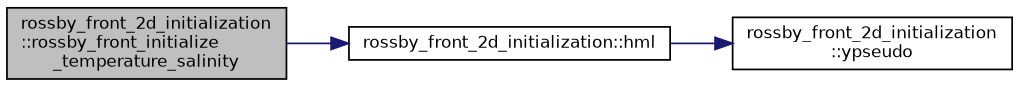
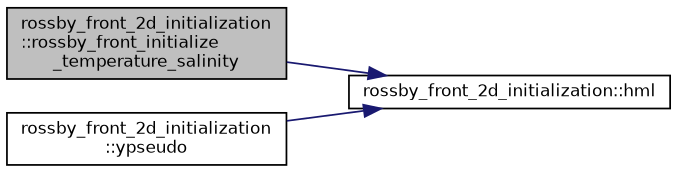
  digraph {
    rankdir=LR
    node [color=black fillcolor=white fontname=Helvetica fontsize=10 shape=record style=filled]
    edge [color=midnightblue fontname=Helvetica fontsize=10 labelfontname=Helvetica labelfontsize=10 style=solid]
    n1 [fillcolor=grey75 fontcolor=black height=0.2 label="rossby_front_2d_initialization\l::rossby_front_initialize\l_temperature_salinity" width=0.4]
    n2 [height=0.2 label="rossby_front_2d_initialization::hml" width=0.4]
    n3 [height=0.2 label="rossby_front_2d_initialization\l::ypseudo" width=0.4]
    n1 -> n2
-   n2 -> n3
+   n3 -> n2
  }
